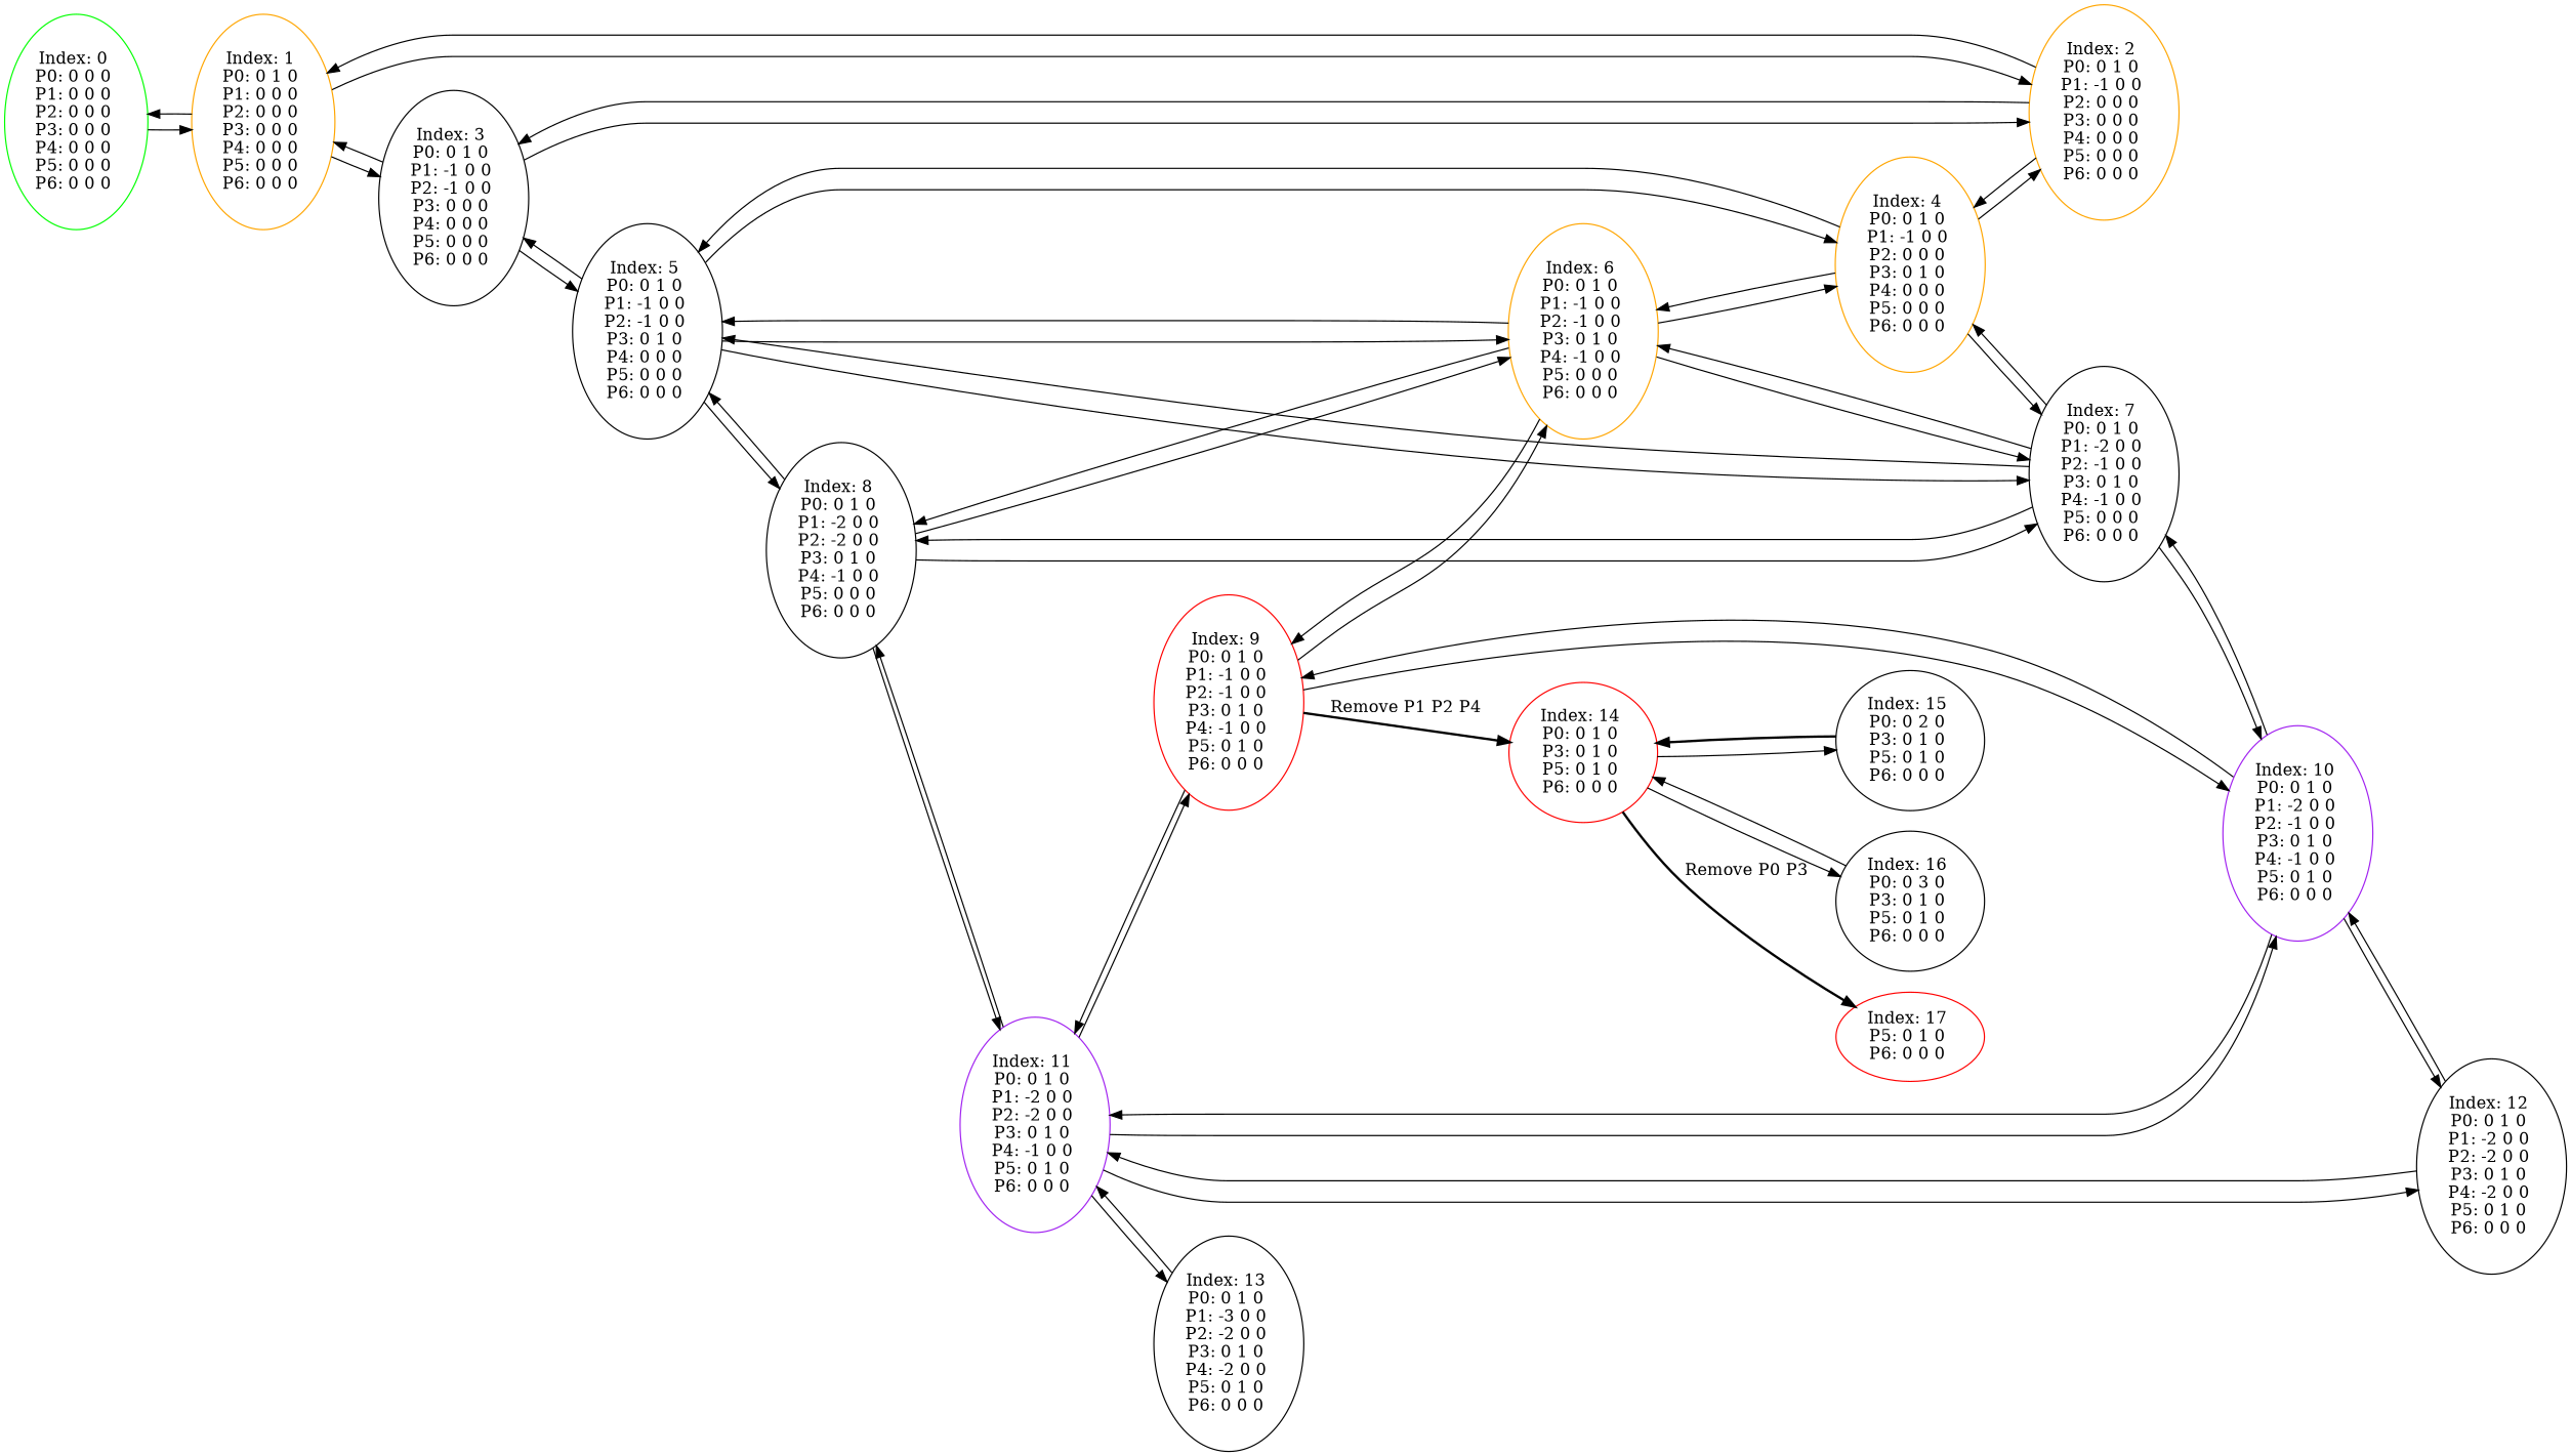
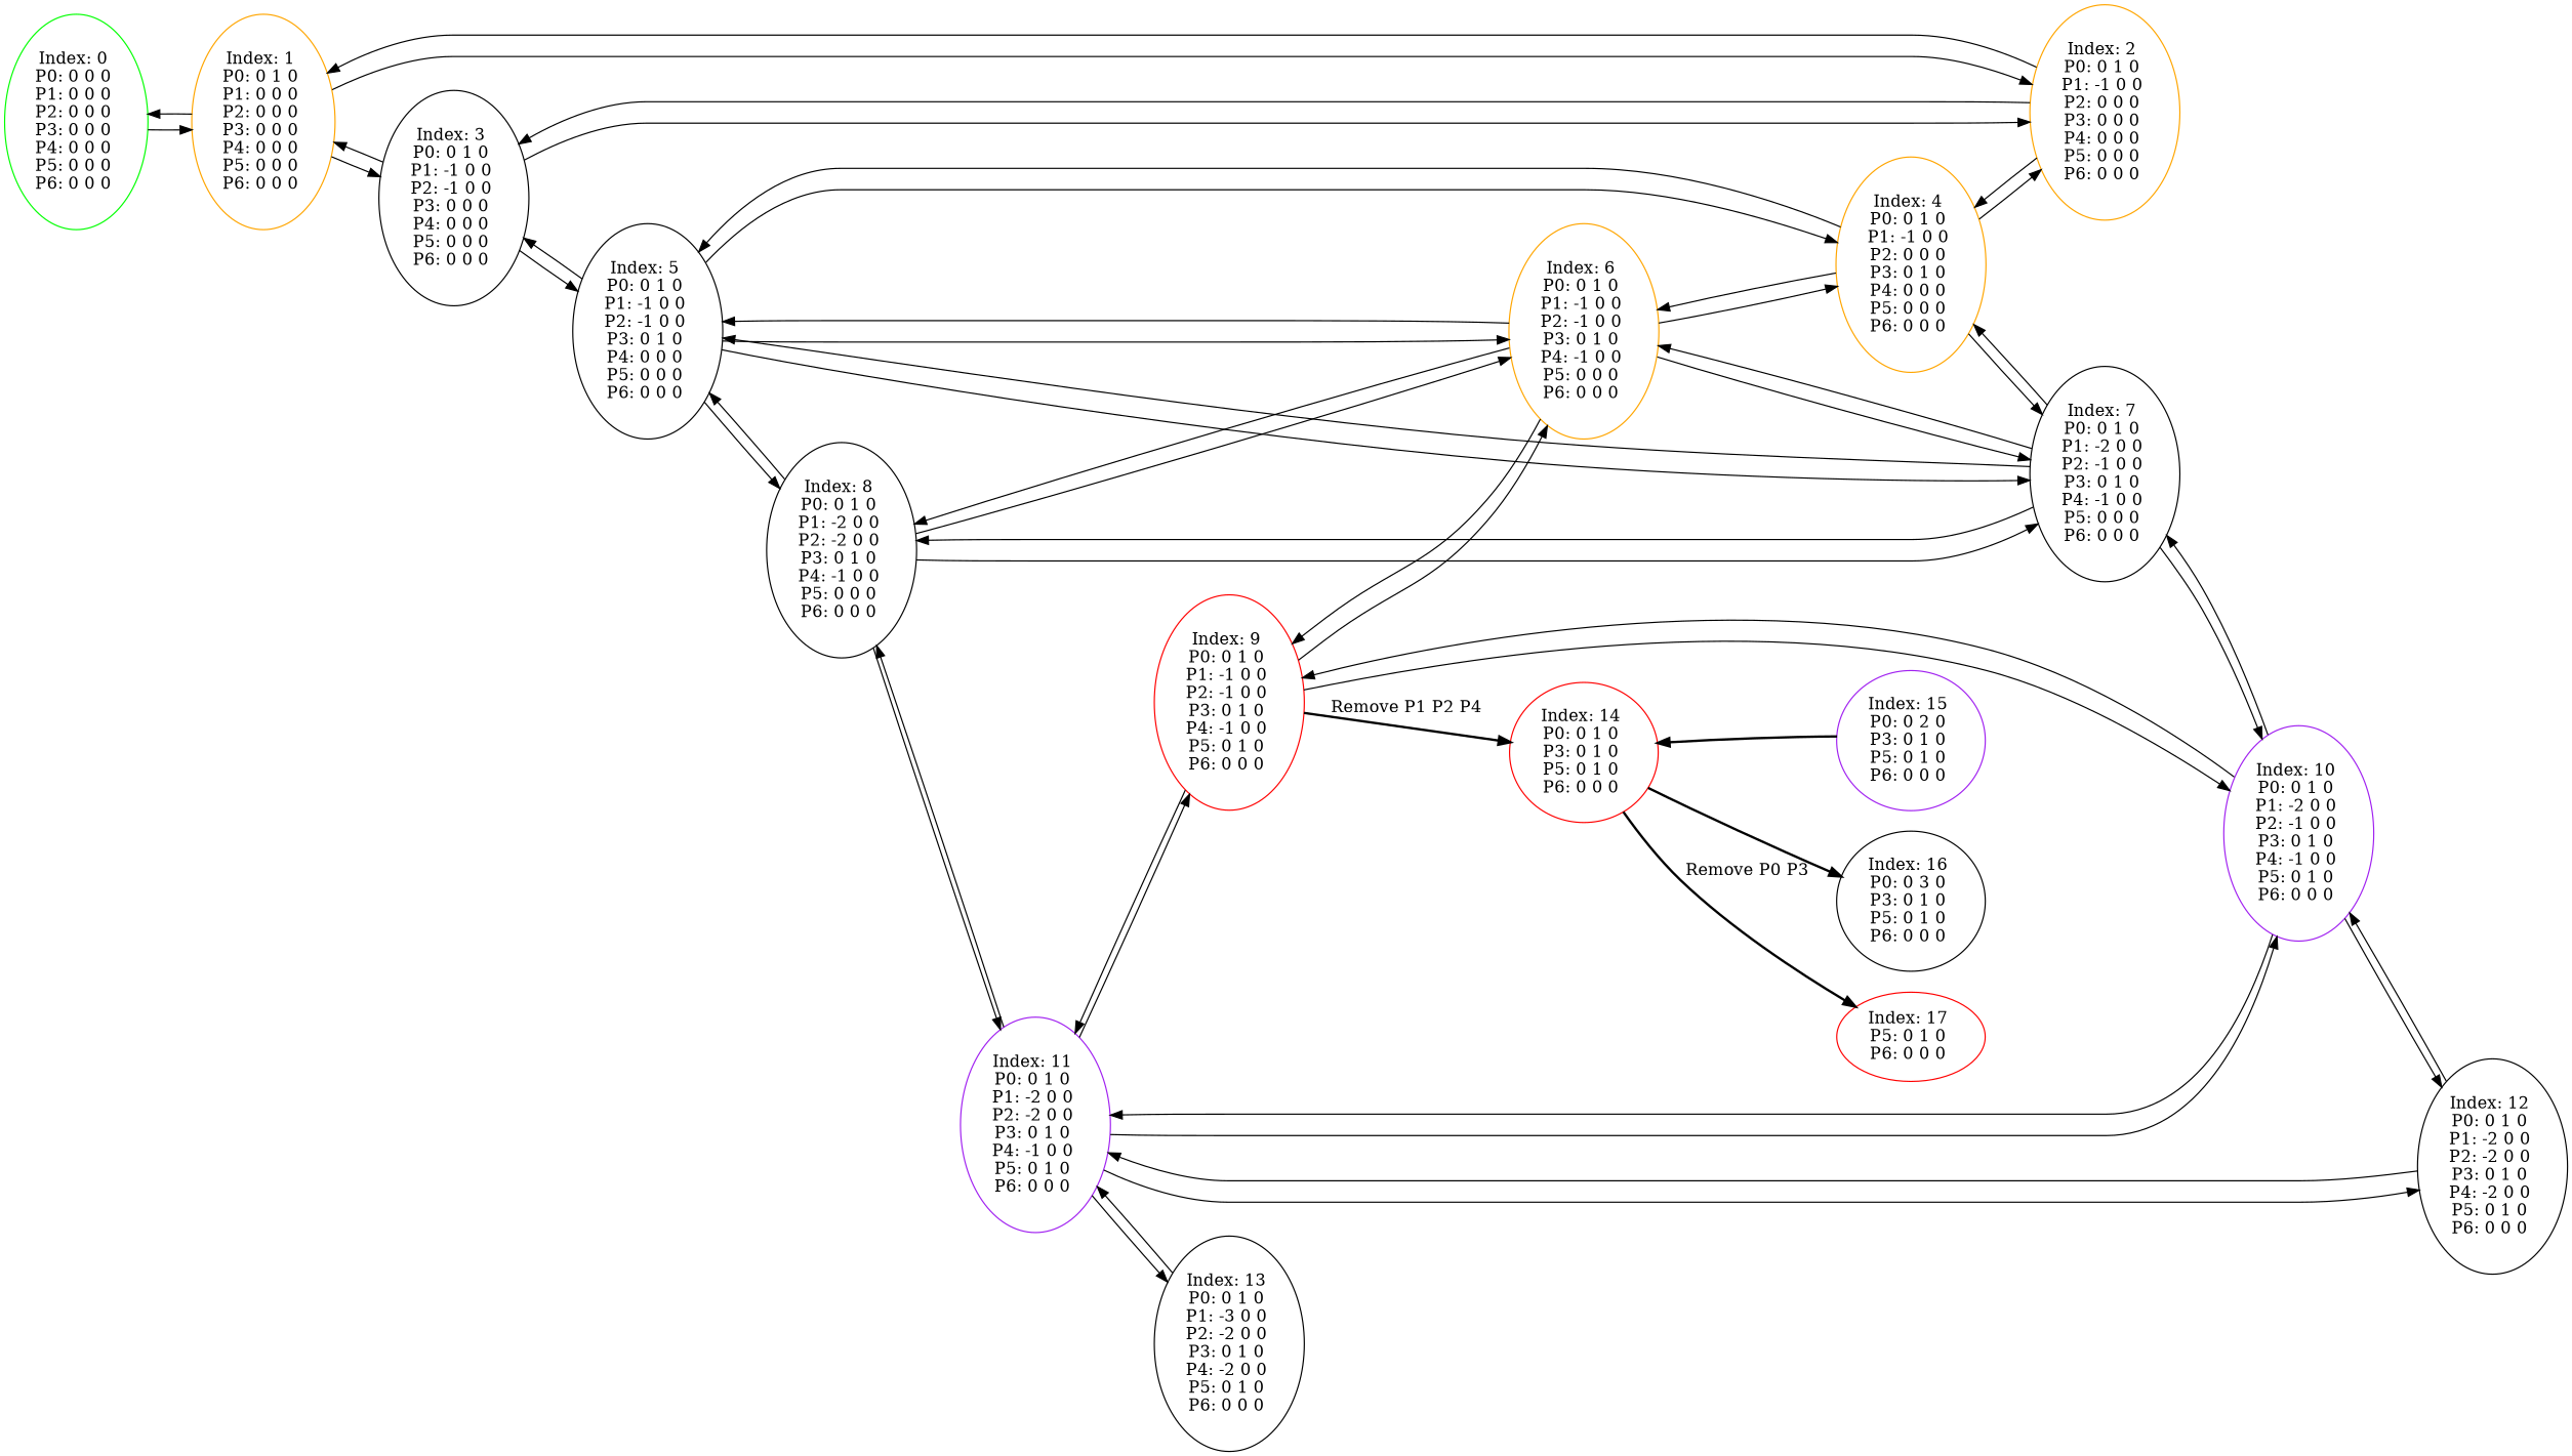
  digraph {
    color=black
    rankdir=LR
    n1 [color=green label="Index: 0 \nP0: 0 0 0 \nP1: 0 0 0 \nP2: 0 0 0 \nP3: 0 0 0 \nP4: 0 0 0 \nP5: 0 0 0 \nP6: 0 0 0 \n"]
    n2 [color=orange label="Index: 1 \nP0: 0 1 0 \nP1: 0 0 0 \nP2: 0 0 0 \nP3: 0 0 0 \nP4: 0 0 0 \nP5: 0 0 0 \nP6: 0 0 0 \n"]
    n3 [color=orange label="Index: 2 \nP0: 0 1 0 \nP1: -1 0 0 \nP2: 0 0 0 \nP3: 0 0 0 \nP4: 0 0 0 \nP5: 0 0 0 \nP6: 0 0 0 \n"]
    n4 [label="Index: 3 \nP0: 0 1 0 \nP1: -1 0 0 \nP2: -1 0 0 \nP3: 0 0 0 \nP4: 0 0 0 \nP5: 0 0 0 \nP6: 0 0 0 \n"]
    n5 [color=orange label="Index: 4 \nP0: 0 1 0 \nP1: -1 0 0 \nP2: 0 0 0 \nP3: 0 1 0 \nP4: 0 0 0 \nP5: 0 0 0 \nP6: 0 0 0 \n"]
    n6 [label="Index: 5 \nP0: 0 1 0 \nP1: -1 0 0 \nP2: -1 0 0 \nP3: 0 1 0 \nP4: 0 0 0 \nP5: 0 0 0 \nP6: 0 0 0 \n"]
    n7 [color=orange label="Index: 6 \nP0: 0 1 0 \nP1: -1 0 0 \nP2: -1 0 0 \nP3: 0 1 0 \nP4: -1 0 0 \nP5: 0 0 0 \nP6: 0 0 0 \n"]
    n8 [label="Index: 7 \nP0: 0 1 0 \nP1: -2 0 0 \nP2: -1 0 0 \nP3: 0 1 0 \nP4: -1 0 0 \nP5: 0 0 0 \nP6: 0 0 0 \n"]
    n9 [label="Index: 8 \nP0: 0 1 0 \nP1: -2 0 0 \nP2: -2 0 0 \nP3: 0 1 0 \nP4: -1 0 0 \nP5: 0 0 0 \nP6: 0 0 0 \n"]
    n10 [color=red label="Index: 9 \nP0: 0 1 0 \nP1: -1 0 0 \nP2: -1 0 0 \nP3: 0 1 0 \nP4: -1 0 0 \nP5: 0 1 0 \nP6: 0 0 0 \n"]
    n11 [color=purple label="Index: 10 \nP0: 0 1 0 \nP1: -2 0 0 \nP2: -1 0 0 \nP3: 0 1 0 \nP4: -1 0 0 \nP5: 0 1 0 \nP6: 0 0 0 \n"]
    n12 [color=purple label="Index: 11 \nP0: 0 1 0 \nP1: -2 0 0 \nP2: -2 0 0 \nP3: 0 1 0 \nP4: -1 0 0 \nP5: 0 1 0 \nP6: 0 0 0 \n"]
    n13 [color=red label="Index: 14 \nP0: 0 1 0 \nP3: 0 1 0 \nP5: 0 1 0 \nP6: 0 0 0 \n"]
    n14 [label="Index: 12 \nP0: 0 1 0 \nP1: -2 0 0 \nP2: -2 0 0 \nP3: 0 1 0 \nP4: -2 0 0 \nP5: 0 1 0 \nP6: 0 0 0 \n"]
    n15 [label="Index: 13 \nP0: 0 1 0 \nP1: -3 0 0 \nP2: -2 0 0 \nP3: 0 1 0 \nP4: -2 0 0 \nP5: 0 1 0 \nP6: 0 0 0 \n"]
-   n16 [label="Index: 15 \nP0: 0 2 0 \nP3: 0 1 0 \nP5: 0 1 0 \nP6: 0 0 0 \n"]
+   n16 [label="Index: 15 \nP0: 0 2 0 \nP3: 0 1 0 \nP5: 0 1 0 \nP6: 0 0 0 \n" color=purple]
    n17 [label="Index: 16 \nP0: 0 3 0 \nP3: 0 1 0 \nP5: 0 1 0 \nP6: 0 0 0 \n"]
    n18 [color=red label="Index: 17 \nP5: 0 1 0 \nP6: 0 0 0 \n"]
    n1 -> n2
    n2 -> n1
    n2 -> n3
    n2 -> n4
    n3 -> n2
    n3 -> n4
    n3 -> n5
    n4 -> n2
    n4 -> n3
    n4 -> n6
    n5 -> n3
    n5 -> n6
    n5 -> n7
    n5 -> n8
    n6 -> n4
    n6 -> n5
    n6 -> n7
    n6 -> n8
    n6 -> n9
    n7 -> n5
    n7 -> n6
    n7 -> n8
    n7 -> n9
    n7 -> n10
    n8 -> n5
    n8 -> n6
    n8 -> n7
    n8 -> n9
    n8 -> n11
    n9 -> n6
    n9 -> n7
    n9 -> n8
    n9 -> n12
    n10 -> n7
    n10 -> n11
    n10 -> n12
    n10 -> n13 [label=" Remove P1 P2 P4 " style=bold]
    n11 -> n8
    n11 -> n10
    n11 -> n12
    n11 -> n14
    n12 -> n9
    n12 -> n10
    n12 -> n11
    n12 -> n14
    n12 -> n15
-   n13 -> n16
-   n13 -> n17
+   n13 -> n17 [style=bold]
    n13 -> n18 [label=" Remove P0 P3 " style=bold]
    n14 -> n11
    n14 -> n12
    n15 -> n12
    n16 -> n13 [style=bold]
-   n17 -> n13
  }
